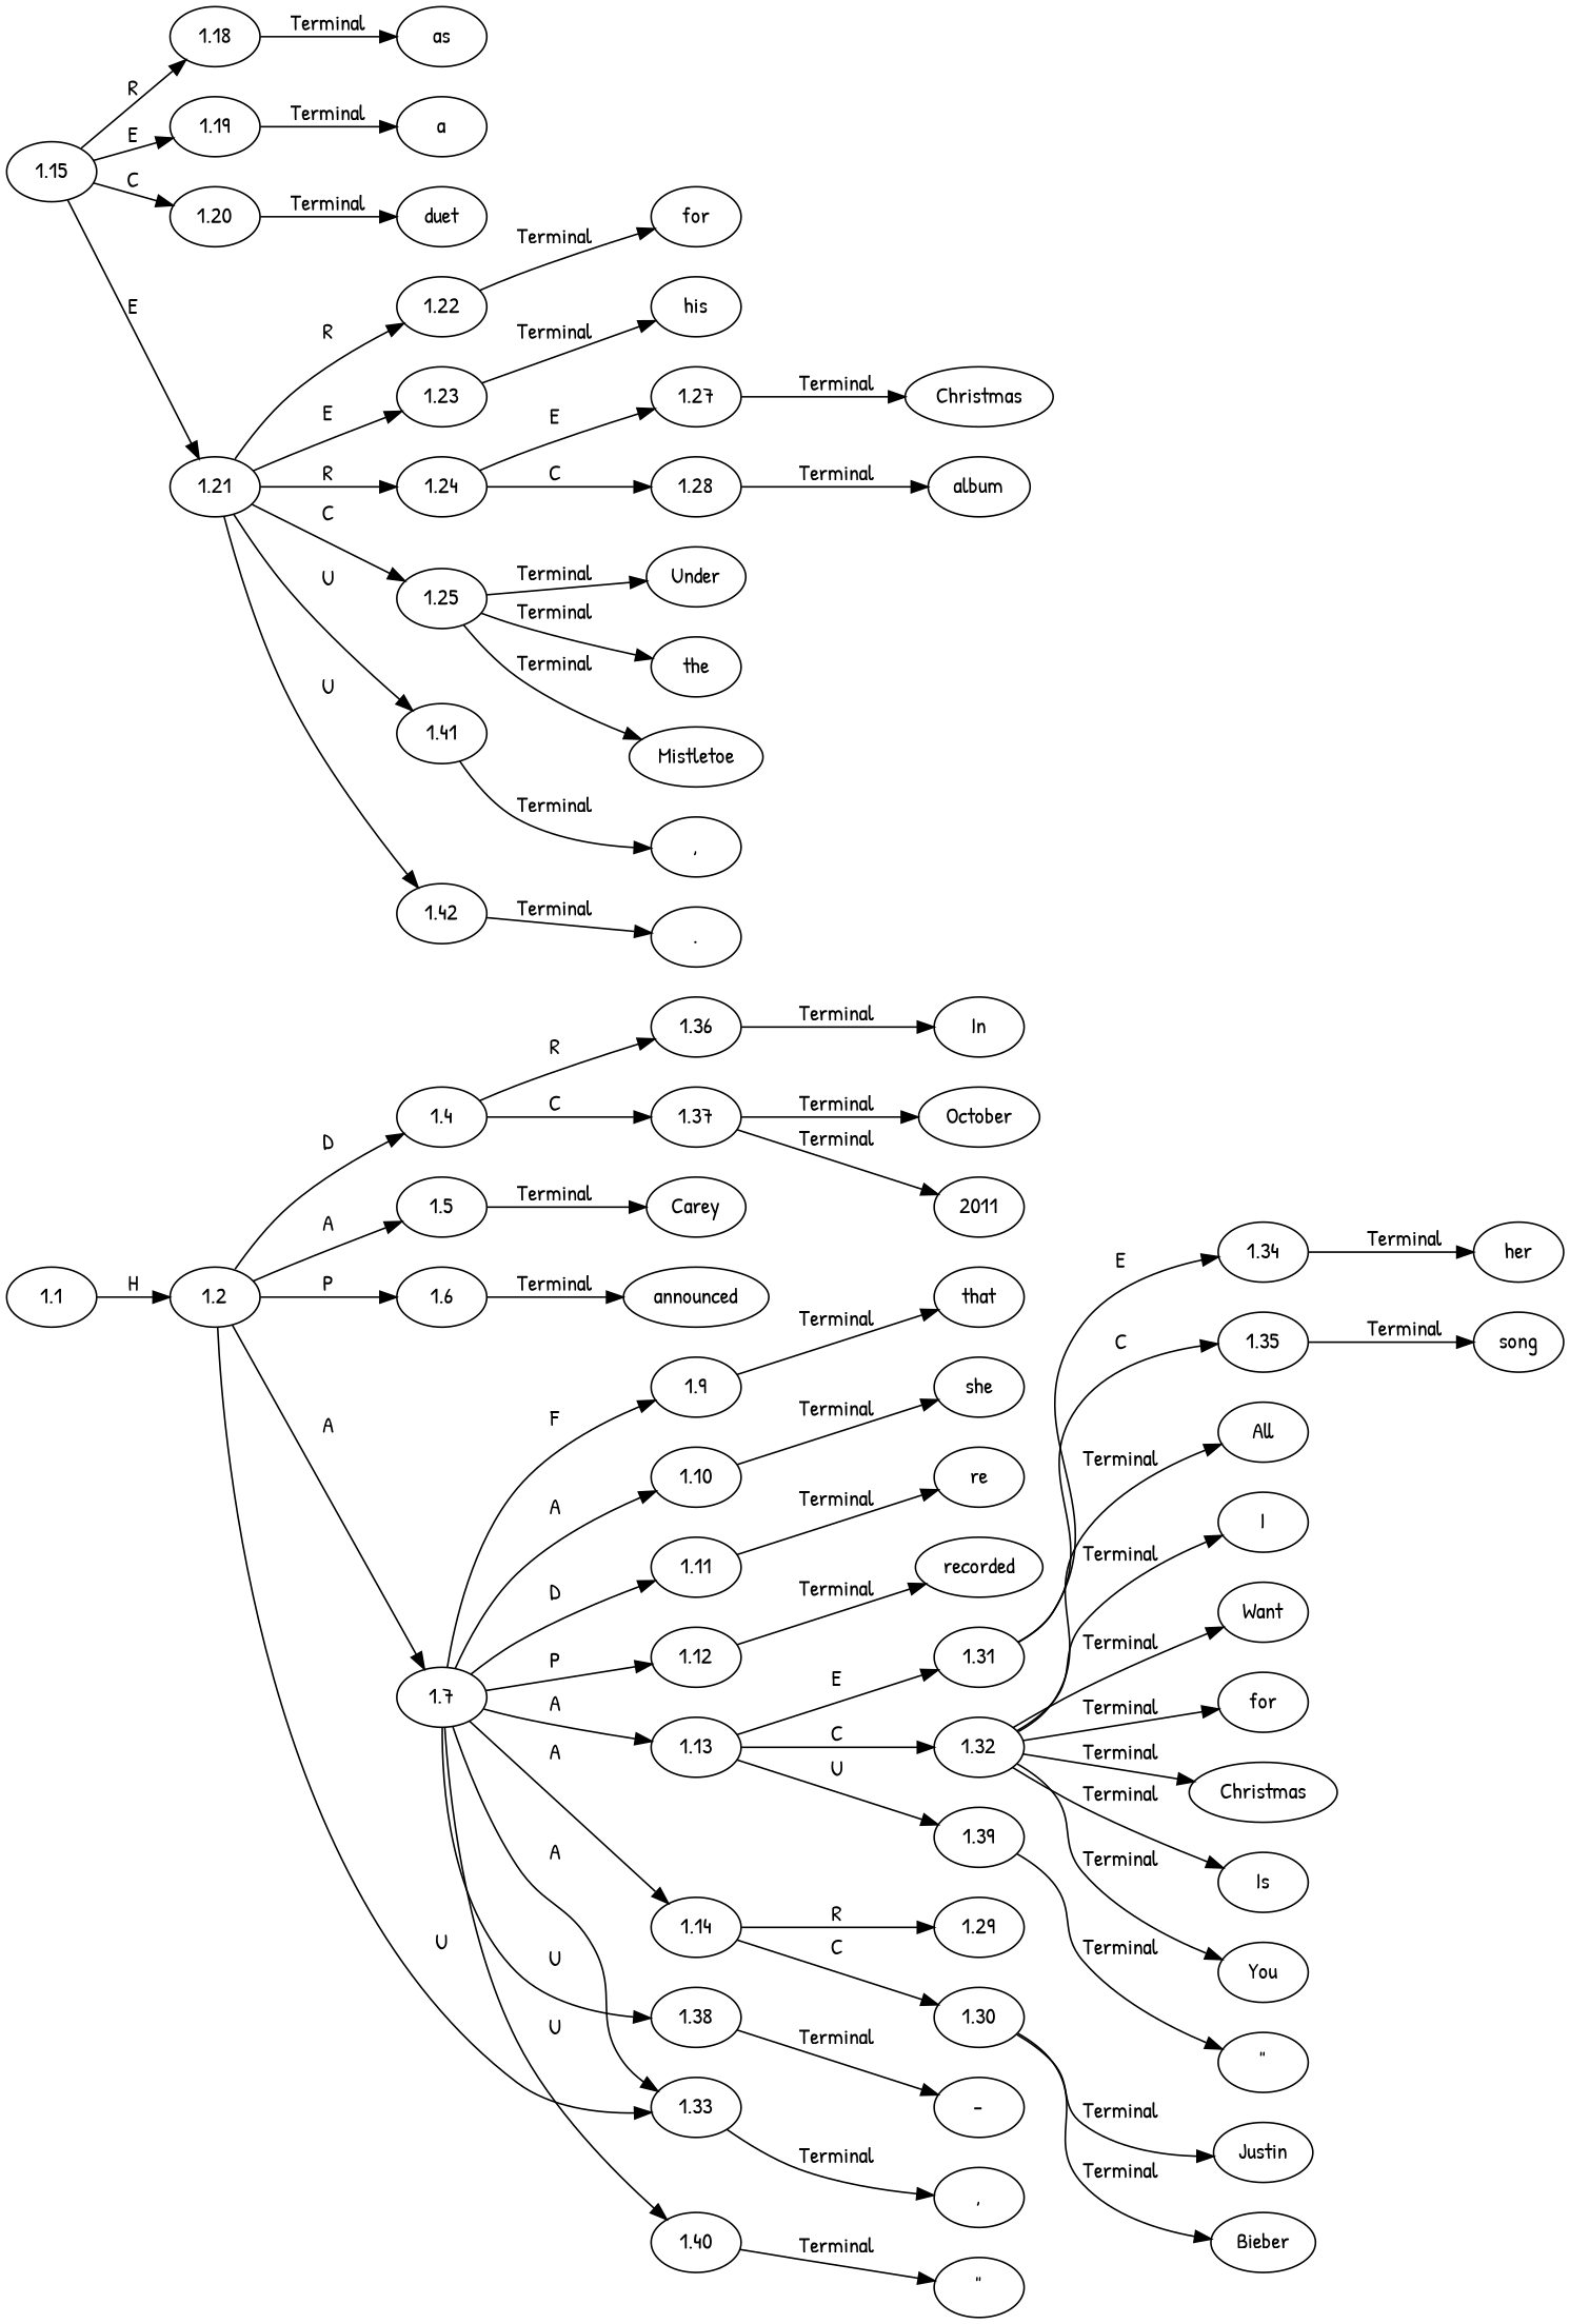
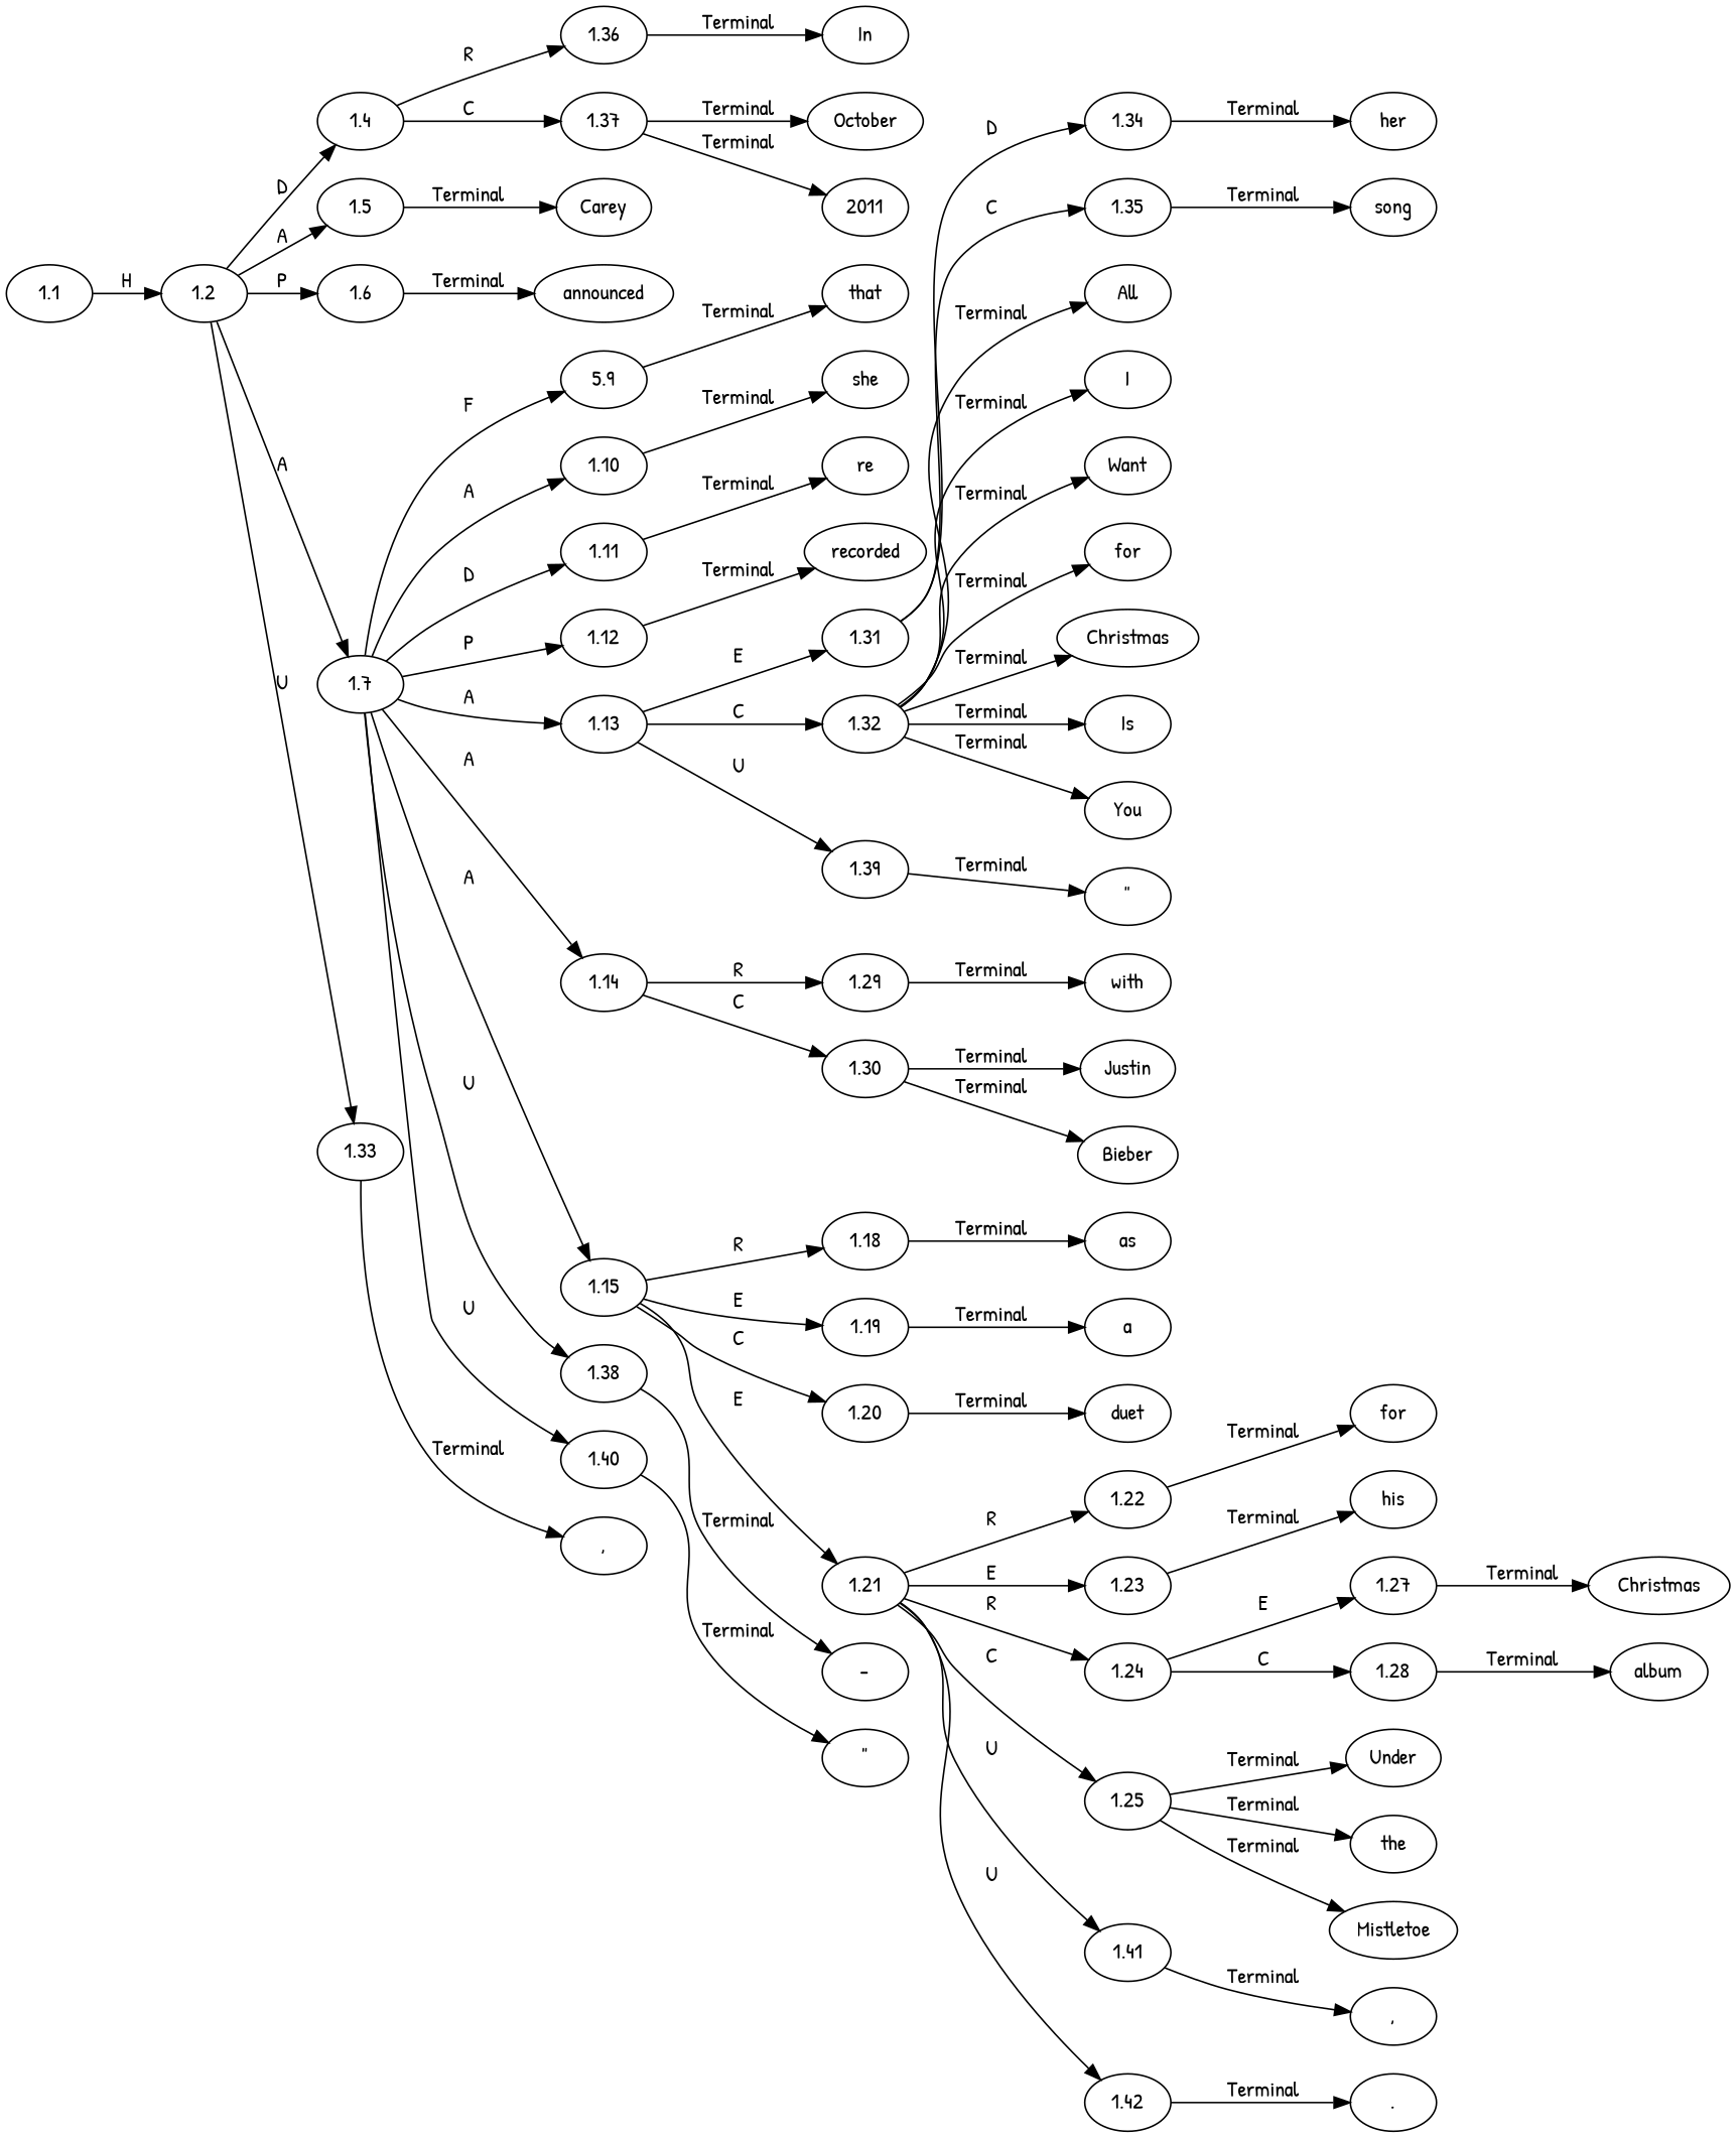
  digraph {
    fontname="Patrick Hand"
    rankdir=LR
    node [fontname="Patrick Hand" ordering=out]
    edge [fontname="Patrick Hand" ordering=out]
    n1 [label=In]
    n2 [label="-"]
    n3 [label=recorded]
    n4 [label=her]
    n5 [label=song]
    n6 [label="\""]
    n7 [label=All]
    n8 [label=I]
    n9 [label=Want]
    n10 [label=for]
    n11 [label=Christmas]
    n12 [label=October]
    n13 [label=Is]
    n14 [label=You]
    n15 [label="\""]
+   n16 [label=with]
    n17 [label=Justin]
    n18 [label=Bieber]
    n19 [label=as]
    n20 [label=a]
    n21 [label=duet]
    n22 [label=for]
    n23 [label=2011]
    n24 [label=his]
    n25 [label=Christmas]
    n26 [label=album]
    n27 [label=","]
    n28 [label=Under]
    n29 [label=the]
    n30 [label=Mistletoe]
    n31 [label="."]
    n32 [label=","]
    n33 [label=Carey]
    n34 [label=announced]
    n35 [label=that]
    n36 [label=she]
    n37 [label=re]
    n38 [label=1.1]
    n39 [label=1.2]
    n40 [label=1.4]
    n41 [label=1.5]
    n42 [label=1.6]
    n43 [label=1.7]
    n44 [label=1.33]
    n45 [label=1.36]
    n46 [label=1.37]
-   n47 [label=1.9]
+   n47 [label=5.9]
    n48 [label=1.10]
    n49 [label=1.11]
    n50 [label=1.12]
    n51 [label=1.13]
    n52 [label=1.14]
    n53 [label=1.15]
    n54 [label=1.38]
    n55 [label=1.40]
    n56 [label=1.31]
    n57 [label=1.32]
    n58 [label=1.39]
    n59 [label=1.29]
    n60 [label=1.30]
    n61 [label=1.18]
    n62 [label=1.19]
    n63 [label=1.20]
    n64 [label=1.21]
    n65 [label=1.34]
    n66 [label=1.35]
    n67 [label=1.22]
    n68 [label=1.23]
    n69 [label=1.24]
    n70 [label=1.25]
    n71 [label=1.41]
    n72 [label=1.42]
    n73 [label=1.27]
    n74 [label=1.28]
    n38 -> n39 [label=H]
    n39 -> n40 [label=D]
    n39 -> n41 [label=A]
    n39 -> n42 [label=P]
    n39 -> n43 [label=A]
    n39 -> n44 [label=U]
    n40 -> n45 [label=R]
    n40 -> n46 [label=C]
    n41 -> n33 [label=Terminal]
    n42 -> n34 [label=Terminal]
    n43 -> n47 [label=F]
    n43 -> n48 [label=A]
    n43 -> n49 [label=D]
    n43 -> n50 [label=P]
    n43 -> n51 [label=A]
    n43 -> n52 [label=A]
-   n43 -> n44 [label=A]
+   n43 -> n53 [label=A]
    n43 -> n54 [label=U]
    n43 -> n55 [label=U]
    n44 -> n32 [label=Terminal]
    n45 -> n1 [label=Terminal]
    n46 -> n12 [label=Terminal]
    n46 -> n23 [label=Terminal]
    n47 -> n35 [label=Terminal]
    n48 -> n36 [label=Terminal]
    n49 -> n37 [label=Terminal]
    n50 -> n3 [label=Terminal]
    n51 -> n56 [label=E]
    n51 -> n57 [label=C]
    n51 -> n58 [label=U]
    n52 -> n59 [label=R]
    n52 -> n60 [label=C]
    n53 -> n61 [label=R]
    n53 -> n62 [label=E]
    n53 -> n63 [label=C]
    n53 -> n64 [label=E]
    n54 -> n2 [label=Terminal]
    n55 -> n15 [label=Terminal]
-   n56 -> n65 [label=E]
+   n56 -> n65 [label=D]
    n56 -> n66 [label=C]
    n57 -> n7 [label=Terminal]
    n57 -> n8 [label=Terminal]
    n57 -> n9 [label=Terminal]
    n57 -> n10 [label=Terminal]
    n57 -> n11 [label=Terminal]
    n57 -> n13 [label=Terminal]
    n57 -> n14 [label=Terminal]
    n58 -> n6 [label=Terminal]
+   n59 -> n16 [label=Terminal]
    n60 -> n17 [label=Terminal]
    n60 -> n18 [label=Terminal]
    n61 -> n19 [label=Terminal]
    n62 -> n20 [label=Terminal]
    n63 -> n21 [label=Terminal]
    n64 -> n67 [label=R]
    n64 -> n68 [label=E]
    n64 -> n69 [label=R]
    n64 -> n70 [label=C]
    n64 -> n71 [label=U]
    n64 -> n72 [label=U]
    n65 -> n4 [label=Terminal]
    n66 -> n5 [label=Terminal]
    n67 -> n22 [label=Terminal]
    n68 -> n24 [label=Terminal]
    n69 -> n73 [label=E]
    n69 -> n74 [label=C]
    n70 -> n28 [label=Terminal]
    n70 -> n29 [label=Terminal]
    n70 -> n30 [label=Terminal]
    n71 -> n27 [label=Terminal]
    n72 -> n31 [label=Terminal]
    n73 -> n25 [label=Terminal]
    n74 -> n26 [label=Terminal]
  }
